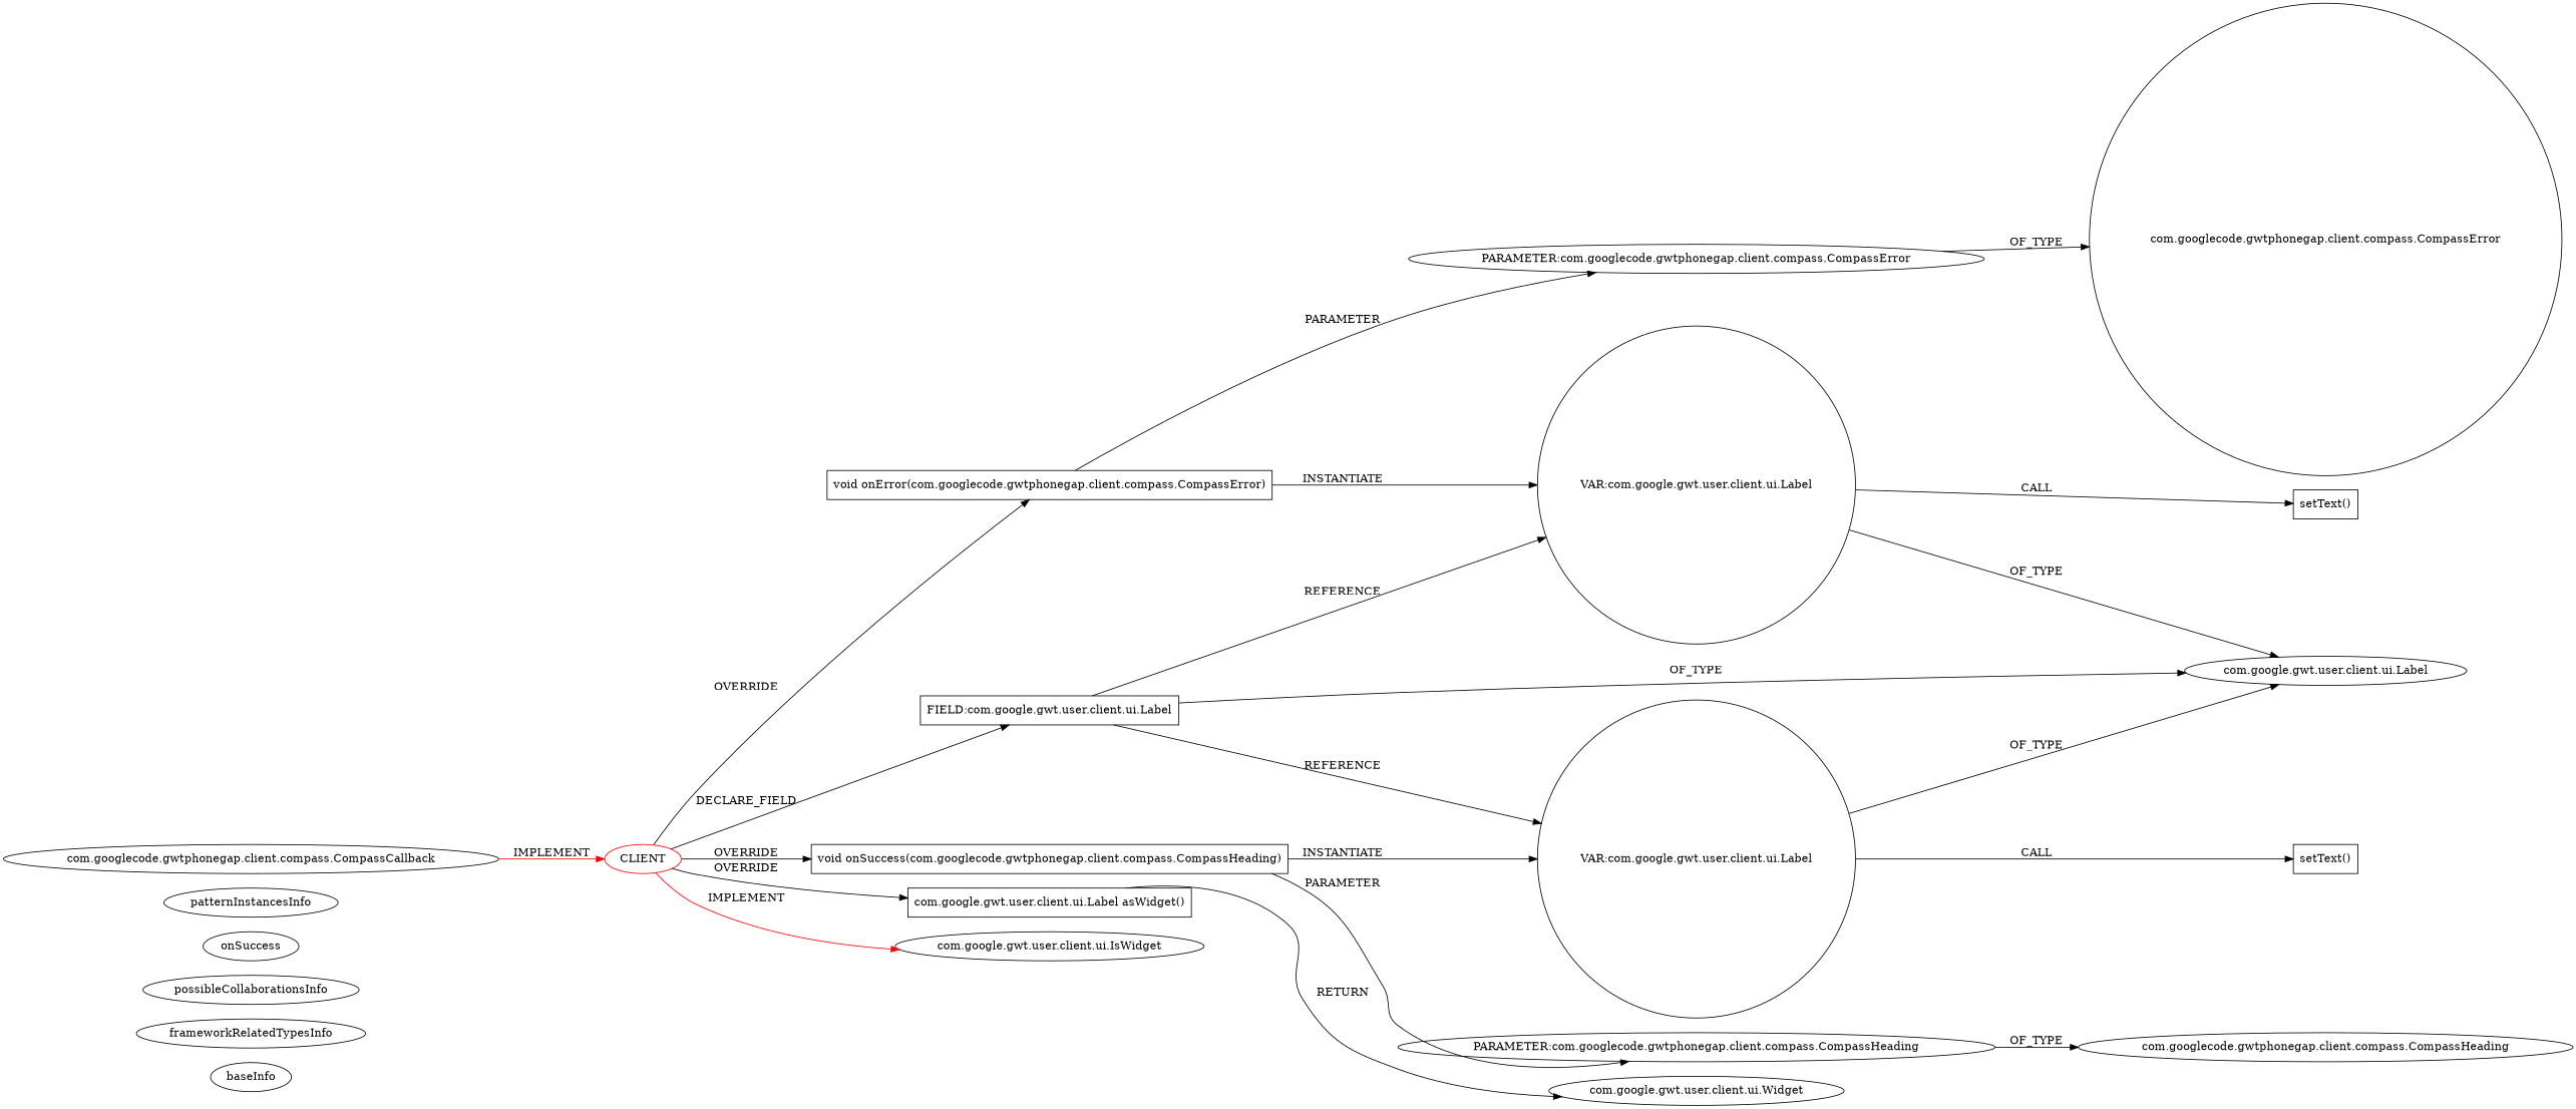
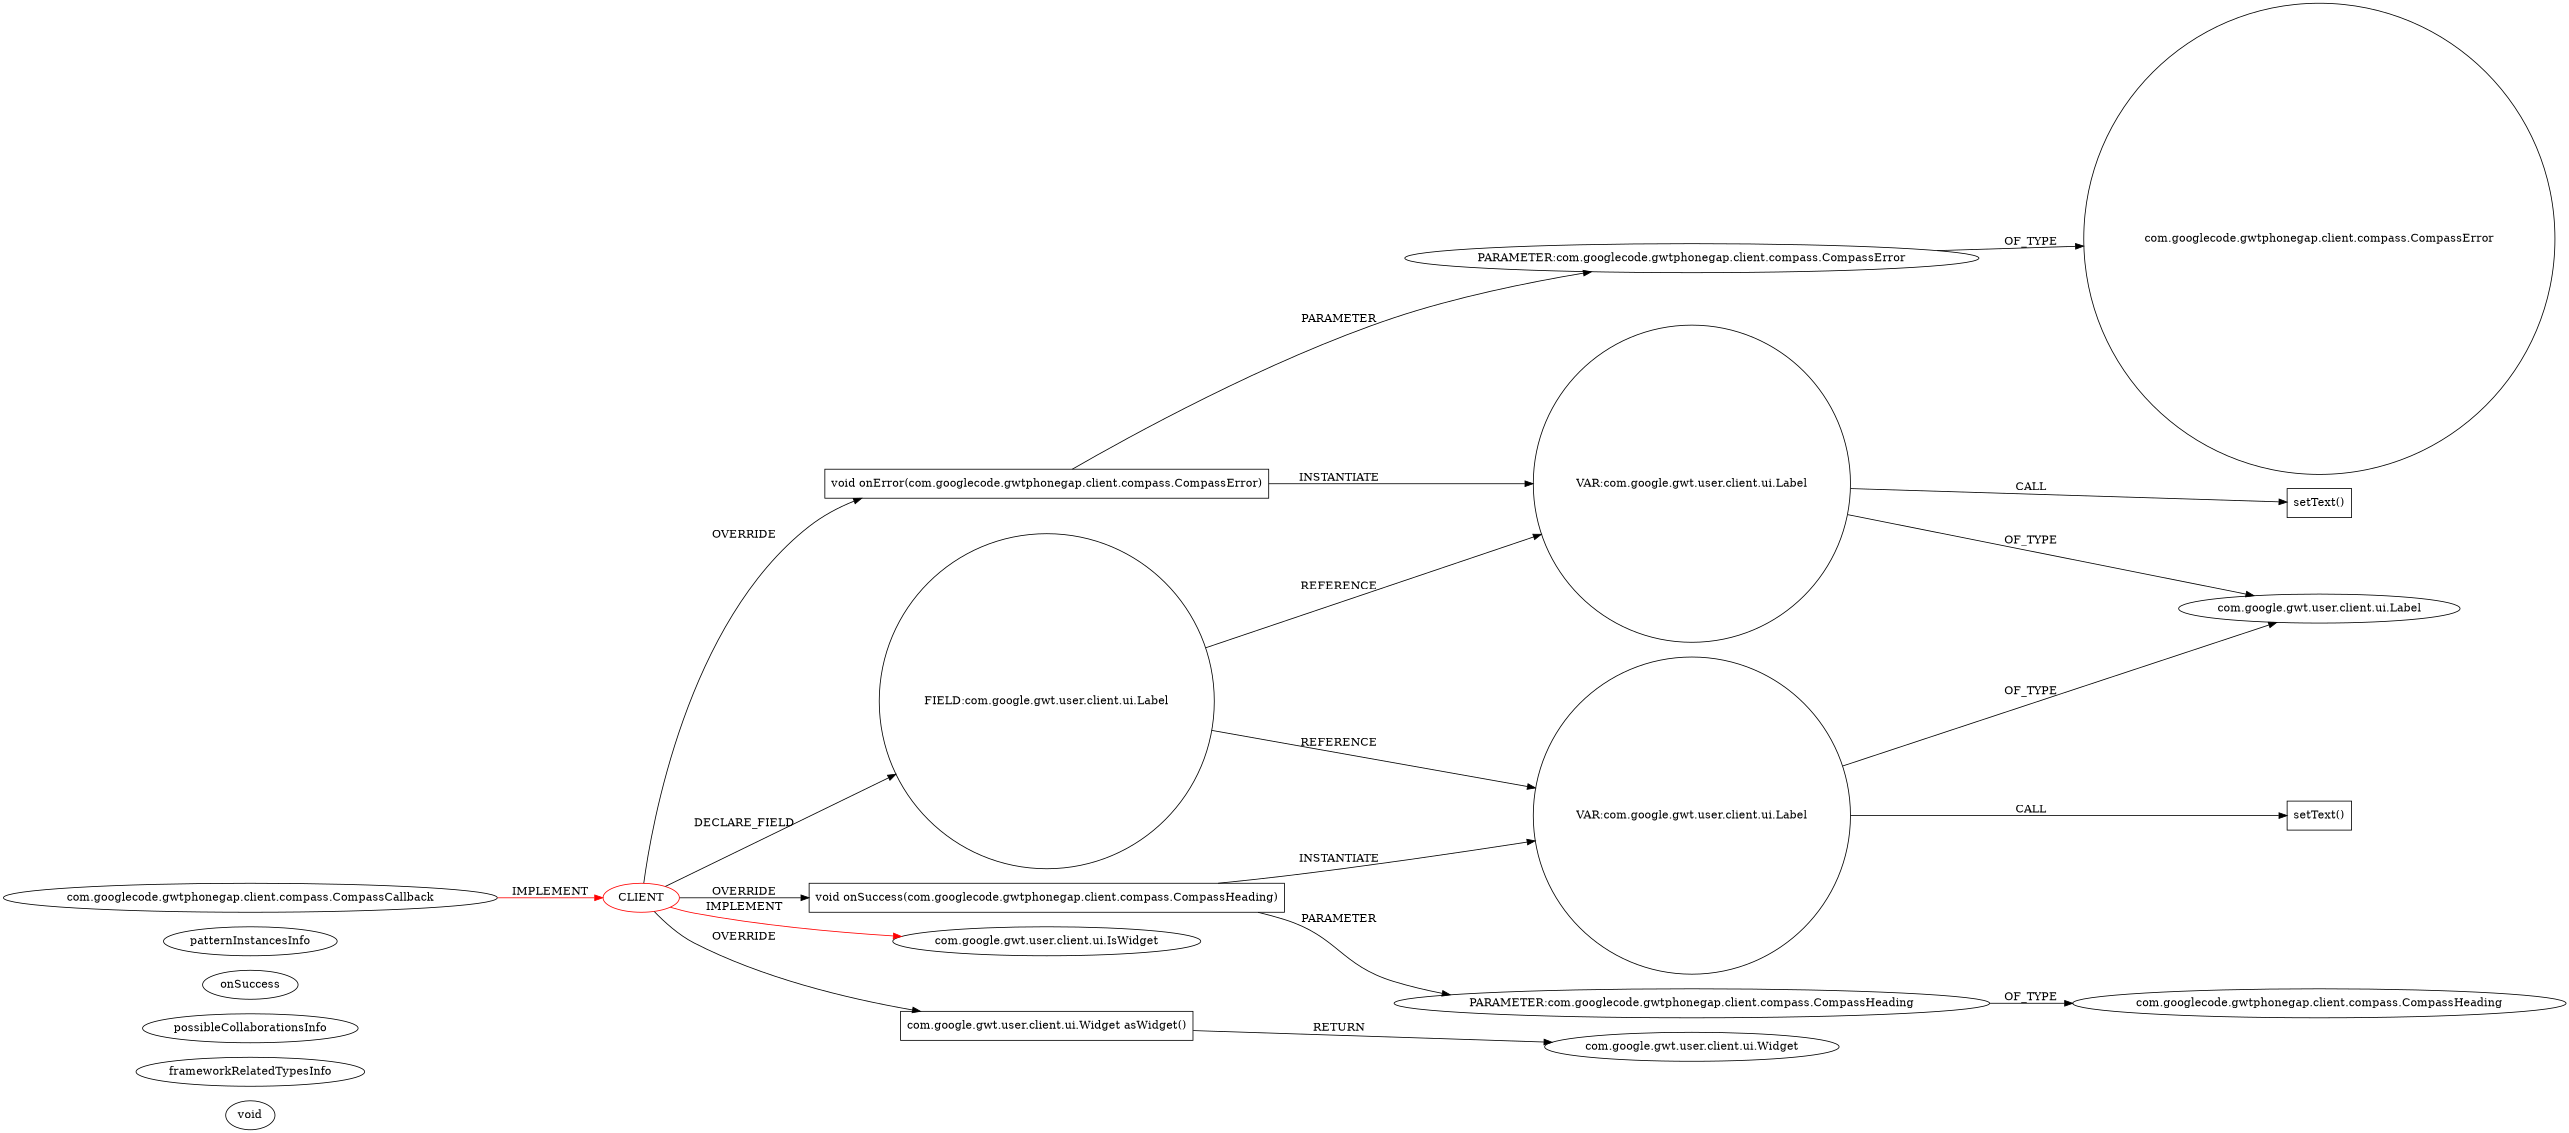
  digraph {
    rankdir=LR
    node [isFrameworkType=false]
-   baseInfo [category=pattern graphId=1360 isAnonymous=false possibleRelation=false isFrameworkType=""]
+   baseInfo [category=pattern graphId=1360 isAnonymous=false possibleRelation=false label=void isFrameworkType=""]
    frameworkRelatedTypesInfo [0="com.google.gwt.user.client.ui.IsWidget" 1="com.googlecode.gwtphonegap.client.compass.CompassCallback" isFrameworkType=""]
    possibleCollaborationsInfo [isFrameworkType=""]
    n4 [frequency=2.0 label=onSuccess patternRootClient=0 isFrameworkType=""]
    patternInstancesInfo [0="rjdkolb-jozijug_phonegapdemo~/rjdkolb-jozijug_phonegapdemo/jozijug_phonegapdemo-master/src/main/java/org/openrap/jozijug/mgwtphonegap/client/activities/testphonegap/TestPhoneGapViewGwtImpl.java~TestPhoneGapViewGwtImpl~4405" 1="rjdkolb-jozijug_phonegapdemo~/rjdkolb-jozijug_phonegapdemo/jozijug_phonegapdemo-master/src/main/java/org/openrap/jozijug/mgwtphonegap/client/activities/compass/VerifyCompassViewGwtImpl.java~VerifyCompassViewGwtImpl~4387" isFrameworkType=""]
    n6 [label="com.googlecode.gwtphonegap.client.compass.CompassCallback" vertexType=FRAMEWORK_INTERFACE_TYPE]
    n7 [color=red label=CLIENT vertexType=ROOT_CLIENT_CLASS_DECLARATION]
-   n8 [label="FIELD:com.google.gwt.user.client.ui.Label" shape=box vertexType=FIELD_DECLARATION]
+   n8 [label="FIELD:com.google.gwt.user.client.ui.Label" shape=circle vertexType=FIELD_DECLARATION]
    n9 [label="void onError(com.googlecode.gwtphonegap.client.compass.CompassError)" shape=box vertexType=OVERRIDING_METHOD_DECLARATION]
-   n10 [label="com.google.gwt.user.client.ui.Label asWidget()" shape=box vertexType=OVERRIDING_METHOD_DECLARATION]
+   n10 [label="com.google.gwt.user.client.ui.Widget asWidget()" shape=box vertexType=OVERRIDING_METHOD_DECLARATION]
    n11 [label="com.google.gwt.user.client.ui.IsWidget" vertexType=FRAMEWORK_INTERFACE_TYPE]
    n12 [label="void onSuccess(com.googlecode.gwtphonegap.client.compass.CompassHeading)" shape=box vertexType=OVERRIDING_METHOD_DECLARATION]
    n13 [label="VAR:com.google.gwt.user.client.ui.Label" shape=circle vertexType=VARIABLE_EXPRESION]
    n14 [label="VAR:com.google.gwt.user.client.ui.Label" shape=circle vertexType=VARIABLE_EXPRESION]
    n15 [label="com.google.gwt.user.client.ui.Label" vertexType=FRAMEWORK_CLASS_TYPE]
    n16 [label="PARAMETER:com.googlecode.gwtphonegap.client.compass.CompassError" vertexType=PARAMETER_DECLARATION]
    n17 [label="com.google.gwt.user.client.ui.Widget" vertexType=FRAMEWORK_CLASS_TYPE]
    n18 [label="PARAMETER:com.googlecode.gwtphonegap.client.compass.CompassHeading" vertexType=PARAMETER_DECLARATION]
    n19 [label="setText()" shape=box vertexType=INSIDE_CALL]
    n20 [label="setText()" shape=box vertexType=INSIDE_CALL]
    n21 [label="com.googlecode.gwtphonegap.client.compass.CompassError" shape=circle vertexType=FRAMEWORK_INTERFACE_TYPE]
    n22 [label="com.googlecode.gwtphonegap.client.compass.CompassHeading" vertexType=FRAMEWORK_INTERFACE_TYPE]
    n6 -> n7 [color=red label=IMPLEMENT]
    n7 -> n8 [label=DECLARE_FIELD]
    n7 -> n9 [label=OVERRIDE]
    n7 -> n10 [label=OVERRIDE]
    n7 -> n11 [color=red label=IMPLEMENT]
    n7 -> n12 [label=OVERRIDE]
    n8 -> n13 [label=REFERENCE]
    n8 -> n14 [label=REFERENCE]
-   n8 -> n15 [label=OF_TYPE]
    n9 -> n13 [label=INSTANTIATE]
    n9 -> n16 [label=PARAMETER]
    n10 -> n17 [label=RETURN]
    n12 -> n14 [label=INSTANTIATE]
    n12 -> n18 [label=PARAMETER]
    n13 -> n15 [label=OF_TYPE]
    n13 -> n19 [label=CALL]
    n14 -> n15 [label=OF_TYPE]
    n14 -> n20 [label=CALL]
    n16 -> n21 [label=OF_TYPE]
    n18 -> n22 [label=OF_TYPE]
  }
